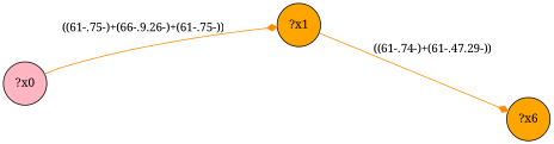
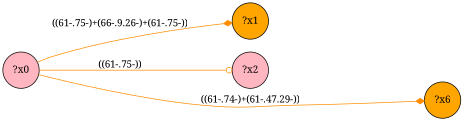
  digraph {
    fontname="Noto Serif"
    rankdir=LR
    node [fillcolor=lightpink fontname="Noto Serif" shape=circle style=filled]
    edge [arrowhead=diamond color=darkorange fontname="Noto Serif"]
    n1 [label="?x0" style="filled,"]
    n2 [fillcolor=orange label="?x1"]
+   n3 [label="?x2"]
    n4 [fillcolor=orange label="?x6"]
    n1 -> n2 [label="((61-.75-)+(66-.9.26-)+(61-.75-))"]
-   n2 -> n4 [label="((61-.74-)+(61-.47.29-))"]
+   n1 -> n3 [arrowhead=odot label="((61-.75-))"]
+   n1 -> n4 [label="((61-.74-)+(61-.47.29-))"]
  }
